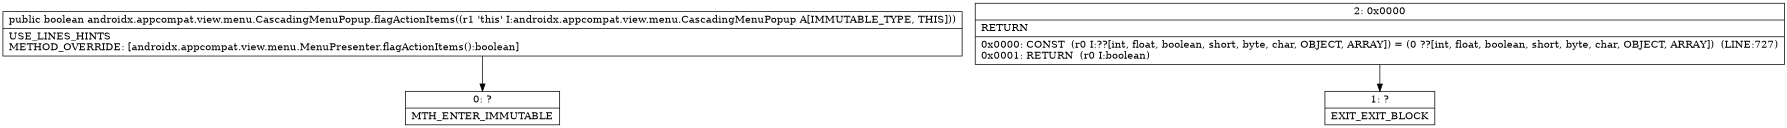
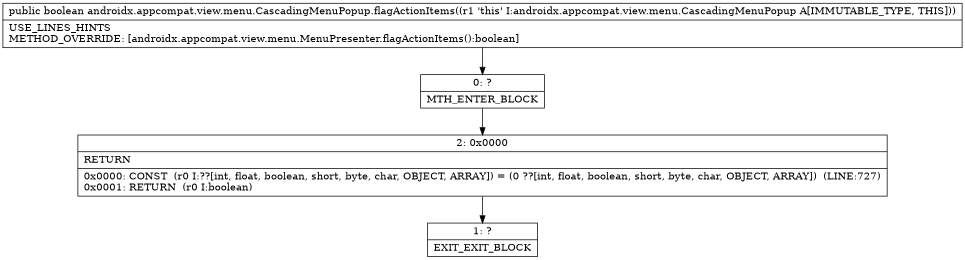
  digraph {
    node [shape=record]
-   n1 [label="{0\:\ ?|MTH_ENTER_IMMUTABLE\l}"]
+   n1 [label="{0\:\ ?|MTH_ENTER_BLOCK\l}"]
    n2 [label="{2\:\ 0x0000|RETURN\l|0x0000: CONST  (r0 I:??[int, float, boolean, short, byte, char, OBJECT, ARRAY]) = (0 ??[int, float, boolean, short, byte, char, OBJECT, ARRAY])  (LINE:727)\l0x0001: RETURN  (r0 I:boolean) \l}"]
    n3 [label="{1\:\ ?|EXIT_EXIT_BLOCK\l}"]
    n4 [label="{public boolean androidx.appcompat.view.menu.CascadingMenuPopup.flagActionItems((r1 'this' I:androidx.appcompat.view.menu.CascadingMenuPopup A[IMMUTABLE_TYPE, THIS]))  | USE_LINES_HINTS\lMETHOD_OVERRIDE: [androidx.appcompat.view.menu.MenuPresenter.flagActionItems():boolean]\l}"]
+   n1 -> n2
    n2 -> n3
    n4 -> n1
  }
